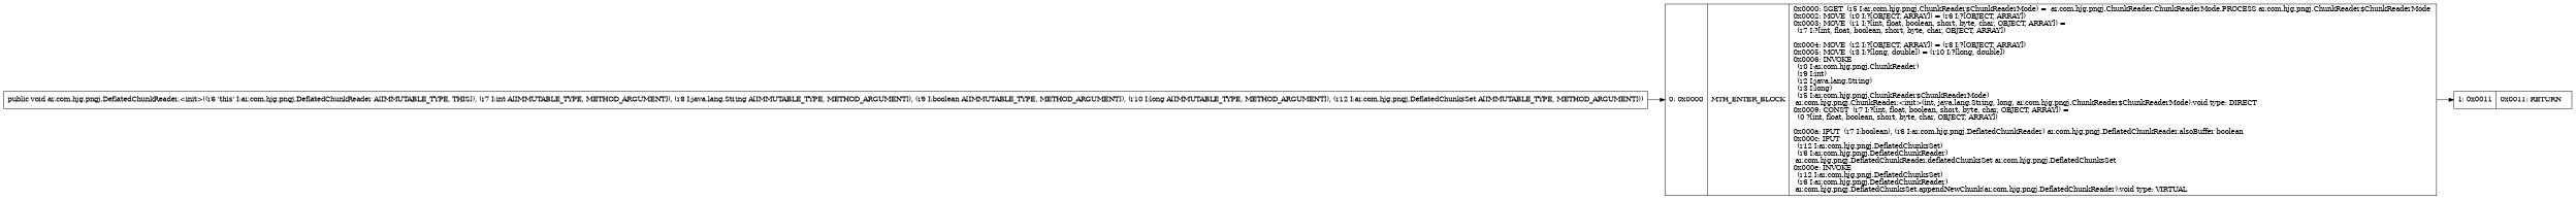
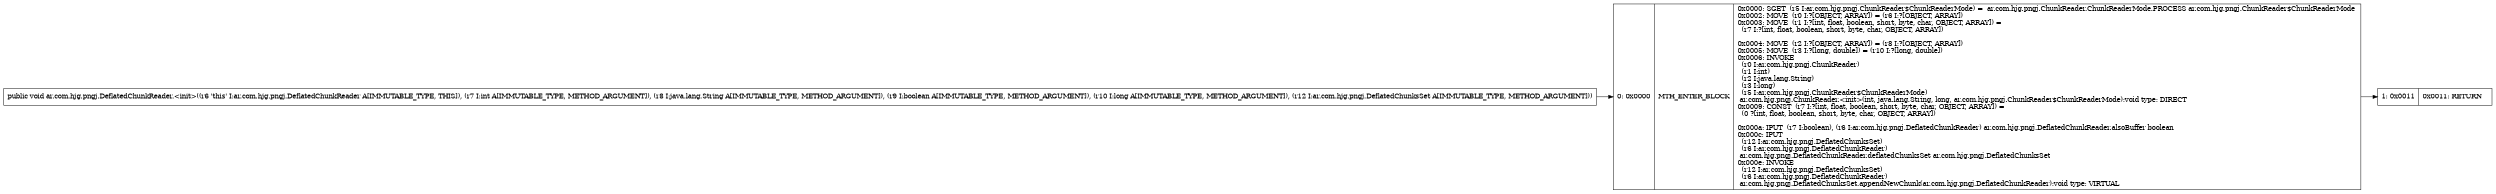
  digraph {
    rankdir=LR
    node [shape=record]
-   n1 [label="{0\:\ 0x0000|MTH_ENTER_BLOCK\l|0x0000: SGET  (r5 I:ar.com.hjg.pngj.ChunkReader$ChunkReaderMode) =  ar.com.hjg.pngj.ChunkReader.ChunkReaderMode.PROCESS ar.com.hjg.pngj.ChunkReader$ChunkReaderMode \l0x0002: MOVE  (r0 I:?[OBJECT, ARRAY]) = (r6 I:?[OBJECT, ARRAY]) \l0x0003: MOVE  (r1 I:?[int, float, boolean, short, byte, char, OBJECT, ARRAY]) = \l  (r7 I:?[int, float, boolean, short, byte, char, OBJECT, ARRAY])\l \l0x0004: MOVE  (r2 I:?[OBJECT, ARRAY]) = (r8 I:?[OBJECT, ARRAY]) \l0x0005: MOVE  (r3 I:?[long, double]) = (r10 I:?[long, double]) \l0x0006: INVOKE  \l  (r0 I:ar.com.hjg.pngj.ChunkReader)\l  (r9 I:int)\l  (r2 I:java.lang.String)\l  (r3 I:long)\l  (r5 I:ar.com.hjg.pngj.ChunkReader$ChunkReaderMode)\l ar.com.hjg.pngj.ChunkReader.\<init\>(int, java.lang.String, long, ar.com.hjg.pngj.ChunkReader$ChunkReaderMode):void type: DIRECT \l0x0009: CONST  (r7 I:?[int, float, boolean, short, byte, char, OBJECT, ARRAY]) = \l  (0 ?[int, float, boolean, short, byte, char, OBJECT, ARRAY])\l \l0x000a: IPUT  (r7 I:boolean), (r6 I:ar.com.hjg.pngj.DeflatedChunkReader) ar.com.hjg.pngj.DeflatedChunkReader.alsoBuffer boolean \l0x000c: IPUT  \l  (r12 I:ar.com.hjg.pngj.DeflatedChunksSet)\l  (r6 I:ar.com.hjg.pngj.DeflatedChunkReader)\l ar.com.hjg.pngj.DeflatedChunkReader.deflatedChunksSet ar.com.hjg.pngj.DeflatedChunksSet \l0x000e: INVOKE  \l  (r12 I:ar.com.hjg.pngj.DeflatedChunksSet)\l  (r6 I:ar.com.hjg.pngj.DeflatedChunkReader)\l ar.com.hjg.pngj.DeflatedChunksSet.appendNewChunk(ar.com.hjg.pngj.DeflatedChunkReader):void type: VIRTUAL \l}"]
+   n1 [label="{0\:\ 0x0000|MTH_ENTER_BLOCK\l|0x0000: SGET  (r5 I:ar.com.hjg.pngj.ChunkReader$ChunkReaderMode) =  ar.com.hjg.pngj.ChunkReader.ChunkReaderMode.PROCESS ar.com.hjg.pngj.ChunkReader$ChunkReaderMode \l0x0002: MOVE  (r0 I:?[OBJECT, ARRAY]) = (r6 I:?[OBJECT, ARRAY]) \l0x0003: MOVE  (r1 I:?[int, float, boolean, short, byte, char, OBJECT, ARRAY]) = \l  (r7 I:?[int, float, boolean, short, byte, char, OBJECT, ARRAY])\l \l0x0004: MOVE  (r2 I:?[OBJECT, ARRAY]) = (r8 I:?[OBJECT, ARRAY]) \l0x0005: MOVE  (r3 I:?[long, double]) = (r10 I:?[long, double]) \l0x0006: INVOKE  \l  (r0 I:ar.com.hjg.pngj.ChunkReader)\l  (r1 I:int)\l  (r2 I:java.lang.String)\l  (r3 I:long)\l  (r5 I:ar.com.hjg.pngj.ChunkReader$ChunkReaderMode)\l ar.com.hjg.pngj.ChunkReader.\<init\>(int, java.lang.String, long, ar.com.hjg.pngj.ChunkReader$ChunkReaderMode):void type: DIRECT \l0x0009: CONST  (r7 I:?[int, float, boolean, short, byte, char, OBJECT, ARRAY]) = \l  (0 ?[int, float, boolean, short, byte, char, OBJECT, ARRAY])\l \l0x000a: IPUT  (r7 I:boolean), (r6 I:ar.com.hjg.pngj.DeflatedChunkReader) ar.com.hjg.pngj.DeflatedChunkReader.alsoBuffer boolean \l0x000c: IPUT  \l  (r12 I:ar.com.hjg.pngj.DeflatedChunksSet)\l  (r6 I:ar.com.hjg.pngj.DeflatedChunkReader)\l ar.com.hjg.pngj.DeflatedChunkReader.deflatedChunksSet ar.com.hjg.pngj.DeflatedChunksSet \l0x000e: INVOKE  \l  (r12 I:ar.com.hjg.pngj.DeflatedChunksSet)\l  (r6 I:ar.com.hjg.pngj.DeflatedChunkReader)\l ar.com.hjg.pngj.DeflatedChunksSet.appendNewChunk(ar.com.hjg.pngj.DeflatedChunkReader):void type: VIRTUAL \l}"]
    n2 [label="{1\:\ 0x0011|0x0011: RETURN   \l}"]
    n3 [label="{public void ar.com.hjg.pngj.DeflatedChunkReader.\<init\>((r6 'this' I:ar.com.hjg.pngj.DeflatedChunkReader A[IMMUTABLE_TYPE, THIS]), (r7 I:int A[IMMUTABLE_TYPE, METHOD_ARGUMENT]), (r8 I:java.lang.String A[IMMUTABLE_TYPE, METHOD_ARGUMENT]), (r9 I:boolean A[IMMUTABLE_TYPE, METHOD_ARGUMENT]), (r10 I:long A[IMMUTABLE_TYPE, METHOD_ARGUMENT]), (r12 I:ar.com.hjg.pngj.DeflatedChunksSet A[IMMUTABLE_TYPE, METHOD_ARGUMENT])) }"]
    n1 -> n2
    n3 -> n1
  }
